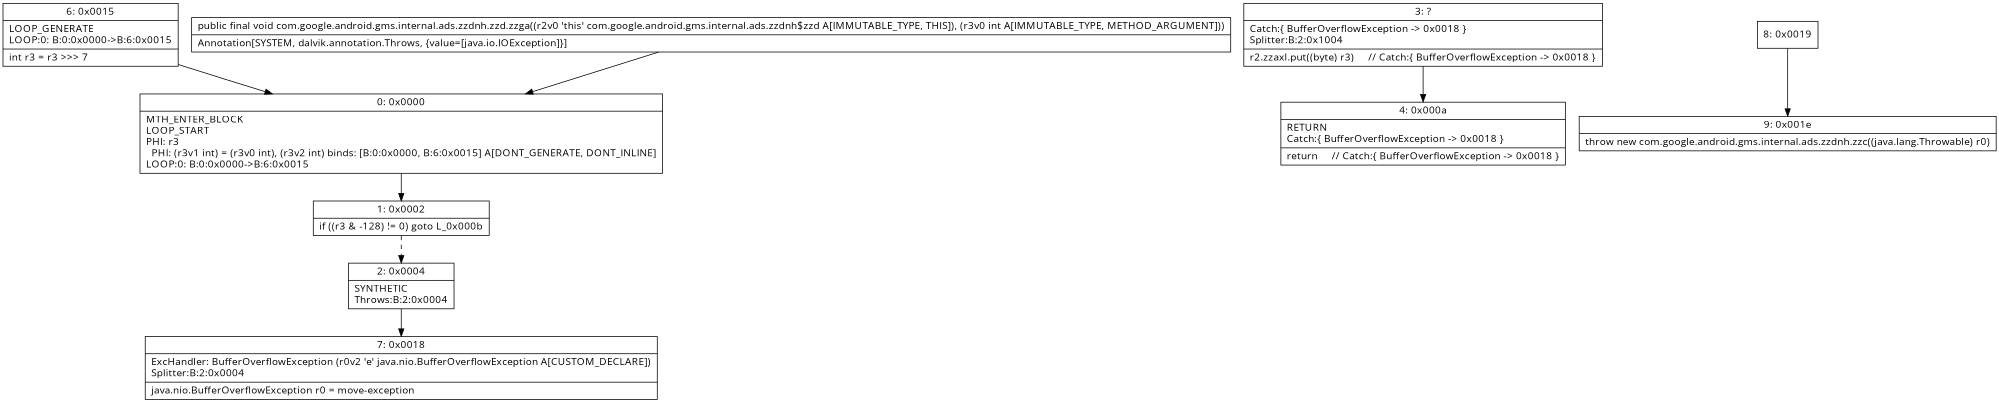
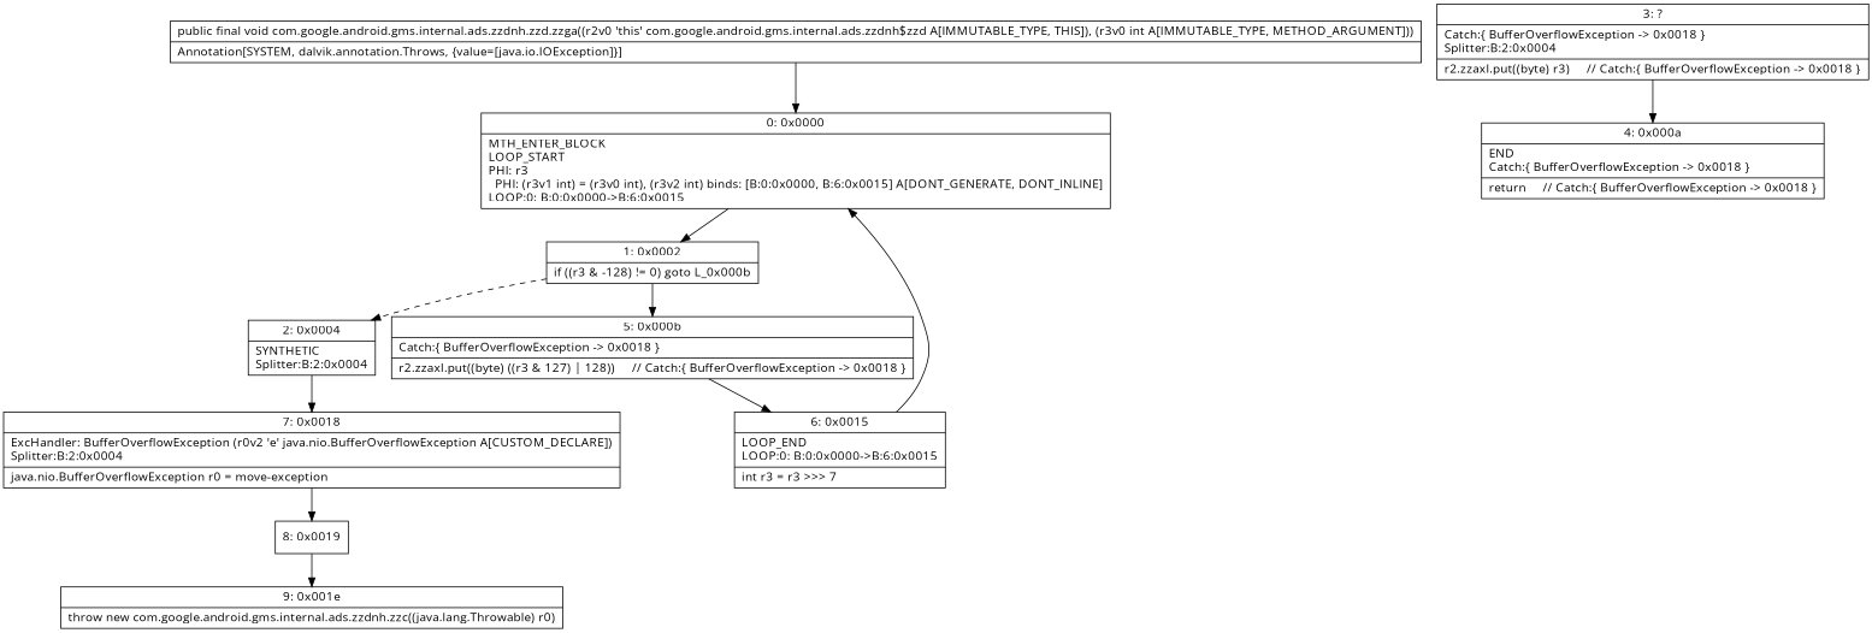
  digraph {
    fontname="Open Sans"
    node [fontname="Open Sans" shape=record]
    edge [fontname="Open Sans"]
    n1 [label="{0\:\ 0x0000|MTH_ENTER_BLOCK\lLOOP_START\lPHI: r3 \l  PHI: (r3v1 int) = (r3v0 int), (r3v2 int) binds: [B:0:0x0000, B:6:0x0015] A[DONT_GENERATE, DONT_INLINE]\lLOOP:0: B:0:0x0000\-\>B:6:0x0015\l}"]
    n2 [label="{1\:\ 0x0002|if ((r3 & \-128) != 0) goto L_0x000b\l}"]
-   n3 [label="{2\:\ 0x0004|SYNTHETIC\lThrows:B:2:0x0004\l}"]
+   n3 [label="{2\:\ 0x0004|SYNTHETIC\lSplitter:B:2:0x0004\l}"]
+   n4 [label="{5\:\ 0x000b|Catch:\{ BufferOverflowException \-\> 0x0018 \}\l|r2.zzaxl.put((byte) ((r3 & 127) \| 128))     \/\/ Catch:\{ BufferOverflowException \-\> 0x0018 \}\l}"]
    n5 [label="{7\:\ 0x0018|ExcHandler: BufferOverflowException (r0v2 'e' java.nio.BufferOverflowException A[CUSTOM_DECLARE])\lSplitter:B:2:0x0004\l|java.nio.BufferOverflowException r0 = move\-exception\l}"]
-   n6 [label="{6\:\ 0x0015|LOOP_GENERATE\lLOOP:0: B:0:0x0000\-\>B:6:0x0015\l|int r3 = r3 \>\>\> 7\l}"]
-   n7 [label="{3\:\ ?|Catch:\{ BufferOverflowException \-\> 0x0018 \}\lSplitter:B:2:0x1004\l|r2.zzaxl.put((byte) r3)     \/\/ Catch:\{ BufferOverflowException \-\> 0x0018 \}\l}"]
-   n8 [label="{4\:\ 0x000a|RETURN\lCatch:\{ BufferOverflowException \-\> 0x0018 \}\l|return     \/\/ Catch:\{ BufferOverflowException \-\> 0x0018 \}\l}"]
+   n6 [label="{6\:\ 0x0015|LOOP_END\lLOOP:0: B:0:0x0000\-\>B:6:0x0015\l|int r3 = r3 \>\>\> 7\l}"]
+   n7 [label="{3\:\ ?|Catch:\{ BufferOverflowException \-\> 0x0018 \}\lSplitter:B:2:0x0004\l|r2.zzaxl.put((byte) r3)     \/\/ Catch:\{ BufferOverflowException \-\> 0x0018 \}\l}"]
+   n8 [label="{4\:\ 0x000a|END\lCatch:\{ BufferOverflowException \-\> 0x0018 \}\l|return     \/\/ Catch:\{ BufferOverflowException \-\> 0x0018 \}\l}"]
    n9 [label="{8\:\ 0x0019}"]
    n10 [label="{9\:\ 0x001e|throw new com.google.android.gms.internal.ads.zzdnh.zzc((java.lang.Throwable) r0)\l}"]
    n11 [label="{public final void com.google.android.gms.internal.ads.zzdnh.zzd.zzga((r2v0 'this' com.google.android.gms.internal.ads.zzdnh$zzd A[IMMUTABLE_TYPE, THIS]), (r3v0 int A[IMMUTABLE_TYPE, METHOD_ARGUMENT]))  | Annotation[SYSTEM, dalvik.annotation.Throws, \{value=[java.io.IOException]\}]\l}"]
    n1 -> n2
    n2 -> n3 [style=dashed]
+   n2 -> n4
    n3 -> n5
+   n4 -> n6
+   n5 -> n9
    n6 -> n1
    n7 -> n8
    n9 -> n10
    n11 -> n1
  }
